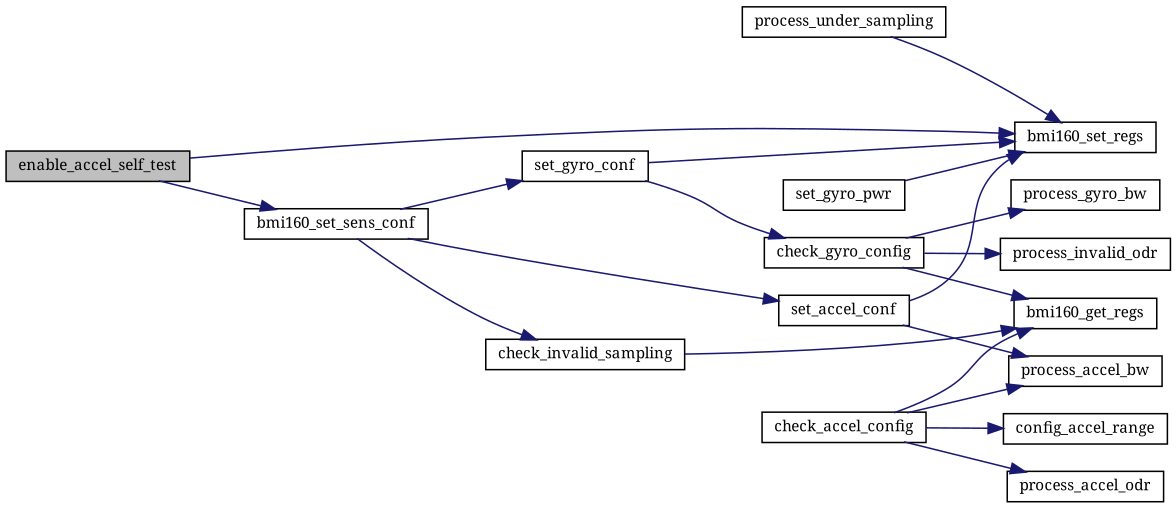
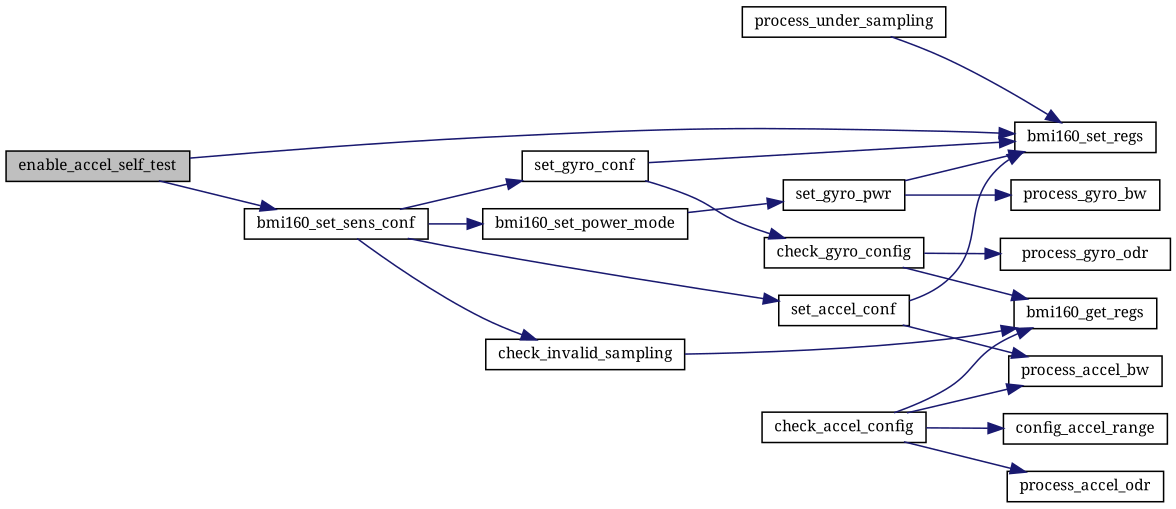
  digraph {
    fontname="Noto Serif"
    rankdir=LR
    node [color=black fillcolor=white fontname="Noto Serif" fontsize=10 shape=record style=filled]
    edge [color=midnightblue fontname="Noto Serif" fontsize=10 labelfontname=Helvetica labelfontsize=10 style=solid]
    n1 [fillcolor=grey75 fontcolor=black height=0.2 label=enable_accel_self_test width=0.4]
    n2 [height=0.2 label=bmi160_set_sens_conf width=0.4]
    n3 [height=0.2 label=bmi160_set_regs width=0.4]
    n4 [height=0.2 label=set_accel_conf width=0.4]
    n5 [height=0.2 label=set_gyro_conf width=0.4]
+   n6 [height=0.2 label=bmi160_set_power_mode width=0.4]
    n7 [height=0.2 label=check_invalid_sampling width=0.4]
    n8 [height=0.2 label=process_accel_bw width=0.4]
    n9 [height=0.2 label=check_gyro_config width=0.4]
    n10 [height=0.2 label=set_gyro_pwr width=0.4]
    n11 [height=0.2 label=bmi160_get_regs width=0.4]
    n12 [height=0.2 label=check_accel_config width=0.4]
    n13 [height=0.2 label=process_accel_odr width=0.4]
    n14 [height=0.2 label=config_accel_range width=0.4]
-   n15 [height=0.2 label=process_invalid_odr width=0.4]
+   n15 [height=0.2 label=process_gyro_odr width=0.4]
    n16 [height=0.2 label=process_gyro_bw width=0.4]
    n17 [height=0.2 label=process_under_sampling width=0.4]
    n1 -> n2
    n1 -> n3
    n2 -> n4
    n2 -> n5
+   n2 -> n6
    n2 -> n7
    n4 -> n3
    n4 -> n8
    n5 -> n3
    n5 -> n9
+   n6 -> n10
    n7 -> n11
    n9 -> n11
    n9 -> n15
-   n9 -> n16
+   n10 -> n16
    n10 -> n3
    n12 -> n8
    n12 -> n11
    n12 -> n13
    n12 -> n14
    n17 -> n3
  }
